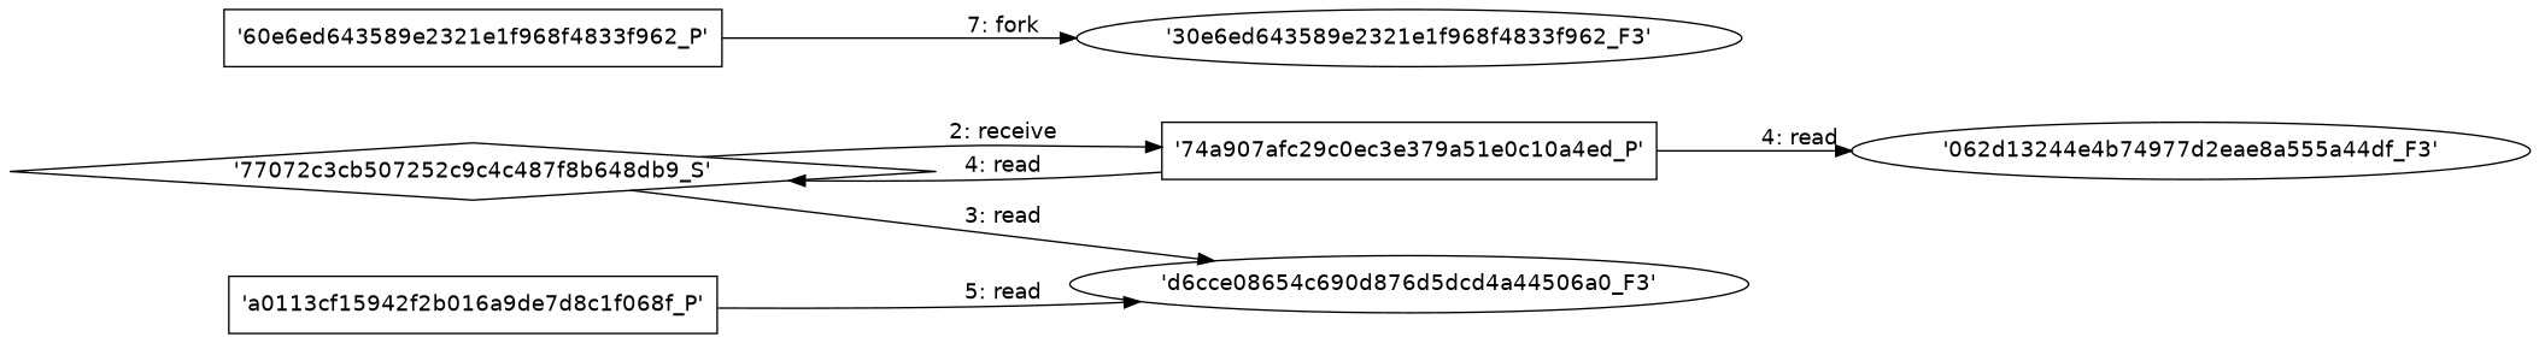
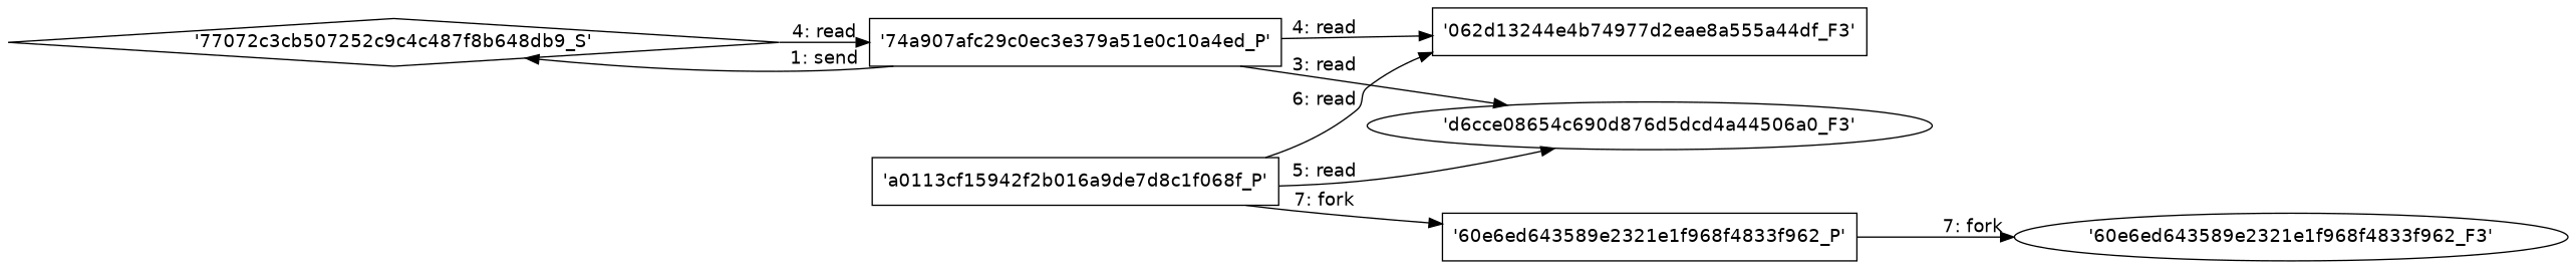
  digraph {
    engine=neato
    fixedsize=false
    fontname="DejaVu Sans"
    fontsize=10
    nodesep=0.3
    rankdir=LR
    ranksep=0
    splines=true
    node [fontname="DejaVu Sans" node_type=Process shape=box]
    edge [fontname="DejaVu Sans"]
    "'77072c3cb507252c9c4c487f8b648db9_S'" [node_type=Socket shape=diamond]
    "'74a907afc29c0ec3e379a51e0c10a4ed_P'"
    "'d6cce08654c690d876d5dcd4a44506a0_F3'" [node_type=file shape=ellipse]
-   "'062d13244e4b74977d2eae8a555a44df_F3'" [node_type=file shape=ellipse]
+   "'062d13244e4b74977d2eae8a555a44df_F3'" [node_type=file]
    "'a0113cf15942f2b016a9de7d8c1f068f_P'"
    "'60e6ed643589e2321e1f968f4833f962_P'"
-   "'60e6ed643589e2321e1f968f4833f962_F3'" [node_type=File shape=ellipse label="'30e6ed643589e2321e1f968f4833f962_F3'"]
-   "'77072c3cb507252c9c4c487f8b648db9_S'" -> "'74a907afc29c0ec3e379a51e0c10a4ed_P'" [label="2: receive"]
-   "'74a907afc29c0ec3e379a51e0c10a4ed_P'" -> "'77072c3cb507252c9c4c487f8b648db9_S'" [label="4: read"]
-   "'77072c3cb507252c9c4c487f8b648db9_S'" -> "'d6cce08654c690d876d5dcd4a44506a0_F3'" [label="3: read"]
+   "'60e6ed643589e2321e1f968f4833f962_F3'" [node_type=File shape=ellipse]
+   "'77072c3cb507252c9c4c487f8b648db9_S'" -> "'74a907afc29c0ec3e379a51e0c10a4ed_P'" [label="4: read"]
+   "'74a907afc29c0ec3e379a51e0c10a4ed_P'" -> "'77072c3cb507252c9c4c487f8b648db9_S'" [label="1: send"]
+   "'74a907afc29c0ec3e379a51e0c10a4ed_P'" -> "'d6cce08654c690d876d5dcd4a44506a0_F3'" [label="3: read"]
    "'74a907afc29c0ec3e379a51e0c10a4ed_P'" -> "'062d13244e4b74977d2eae8a555a44df_F3'" [label="4: read"]
    "'a0113cf15942f2b016a9de7d8c1f068f_P'" -> "'d6cce08654c690d876d5dcd4a44506a0_F3'" [label="5: read"]
+   "'a0113cf15942f2b016a9de7d8c1f068f_P'" -> "'062d13244e4b74977d2eae8a555a44df_F3'" [label="6: read"]
+   "'a0113cf15942f2b016a9de7d8c1f068f_P'" -> "'60e6ed643589e2321e1f968f4833f962_P'" [label="7: fork"]
    "'60e6ed643589e2321e1f968f4833f962_P'" -> "'60e6ed643589e2321e1f968f4833f962_F3'" [label="7: fork"]
  }
